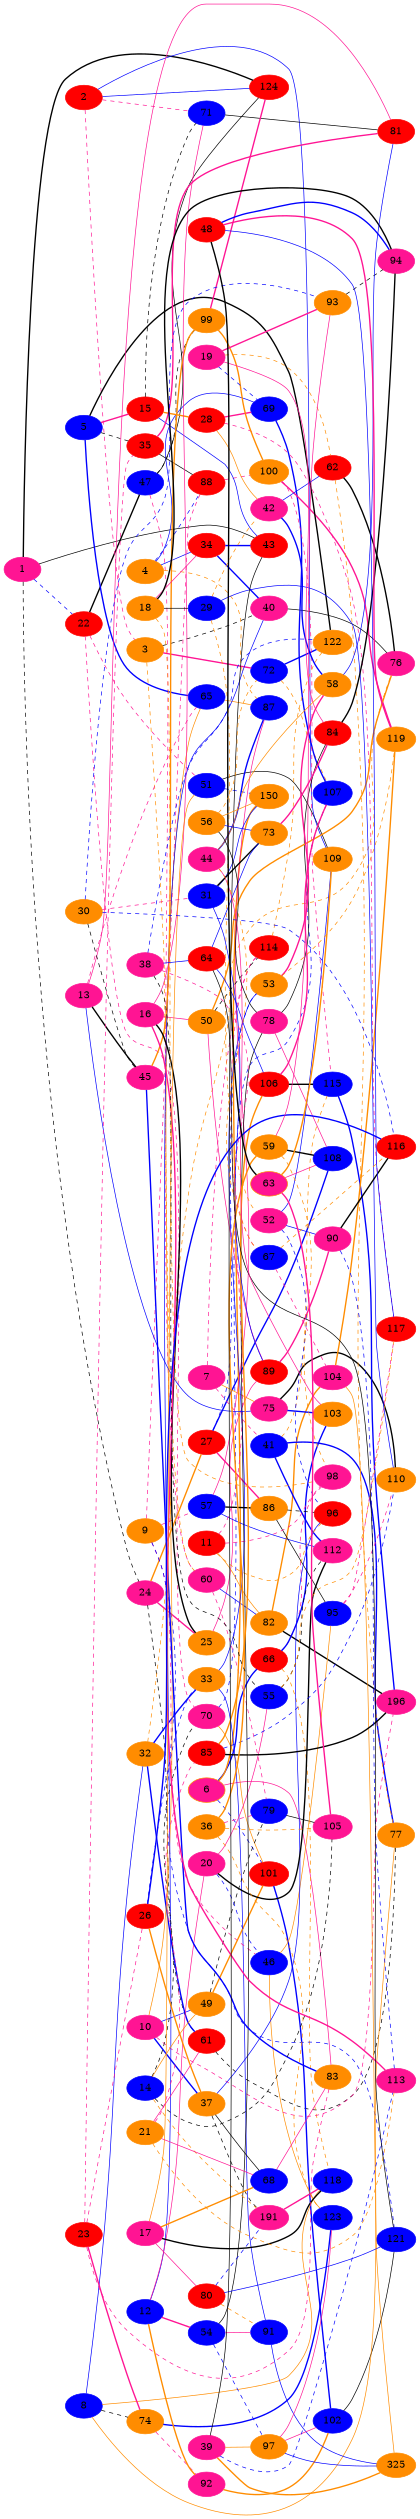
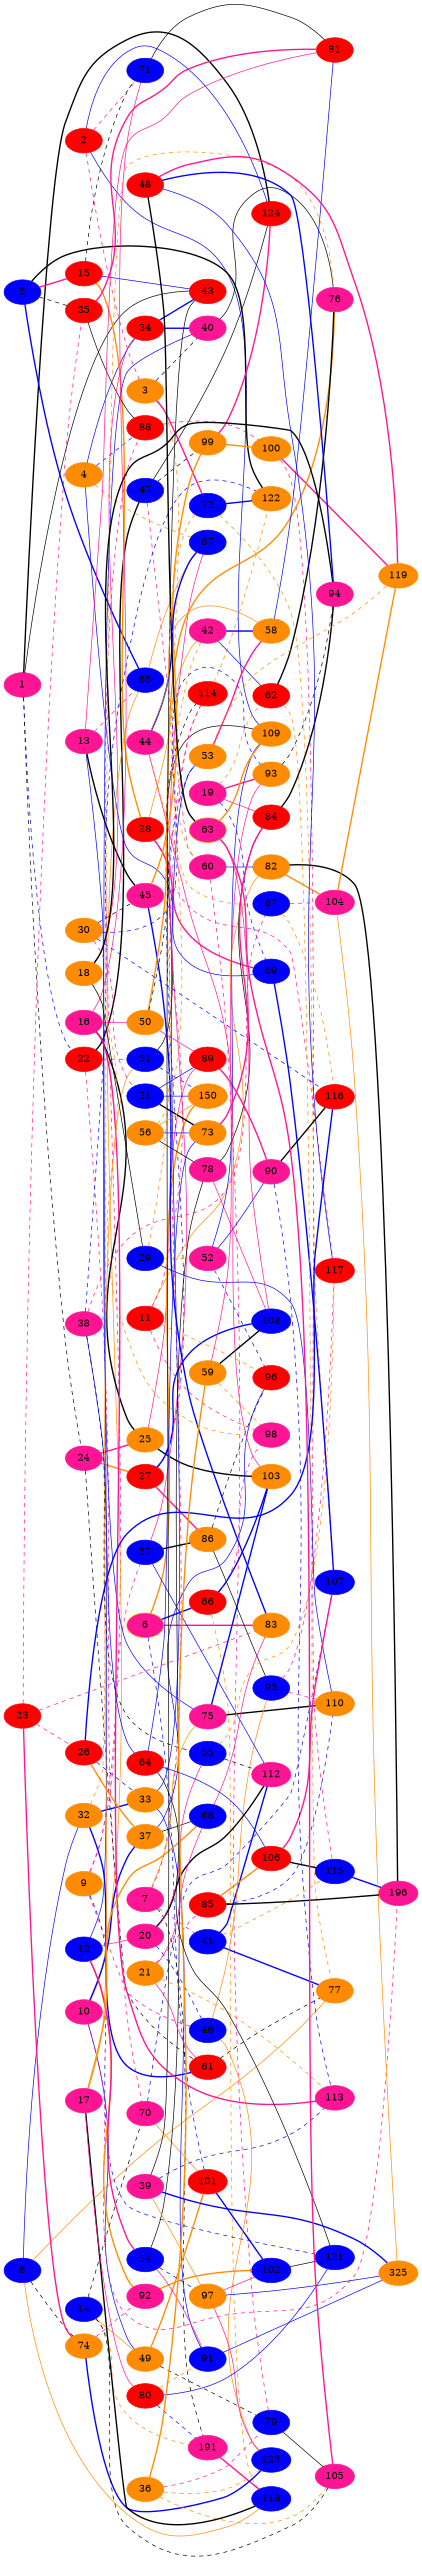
  graph {
    rankdir=LR
    node [color=darkorange style=filled]
    edge [color=blue style=dashed]
    1 [color=deeppink]
    22 [color=red]
    24 [color=deeppink]
    43 [color=red]
    124 [color=red]
    70 [color=deeppink]
    51 [color=blue]
    47 [color=blue]
    25
    61 [color=red]
    27 [color=red]
    2 [color=red]
    3
    71 [color=blue]
    109
    40 [color=deeppink]
    60 [color=deeppink]
    72 [color=blue]
    81 [color=red]
    76 [color=deeppink]
    82
    79 [color=blue]
    122
    107 [color=blue]
    34 [color=red]
    4
    69 [color=blue]
    87 [color=blue]
    88 [color=red]
    100
    5 [color=blue]
    15 [color=red]
    35 [color=red]
    65 [color=blue]
    28 [color=red]
    6 [fillcolor=deeppink]
    66 [color=red]
    83
    101 [color=red]
    n40 [label=150]
    118 [color=blue]
    98 [color=deeppink]
    103
    102 [color=blue]
    7 [color=deeppink]
    41 [color=blue]
    75 [color=deeppink]
    n48 [color=deeppink label=191]
    114 [color=red]
    77
    112 [color=deeppink]
    115 [color=blue]
    110
    8 [color=blue]
    32
    74
    33
    92 [color=deeppink]
    123 [color=blue]
    9
    46 [color=blue]
    57 [color=blue]
    121 [color=blue]
    95 [color=blue]
    86
    10 [color=deeppink]
    37
    49
    n69 [color=deeppink label=196]
    96 [color=red]
    68 [color=blue]
    11 [color=red]
    104 [color=deeppink]
    12 [color=blue]
    20 [color=deeppink]
    54 [color=blue]
    55 [color=blue]
    91 [color=blue]
    78 [color=deeppink]
    97
    13 [color=deeppink]
    45 [color=deeppink]
    99
    14 [color=blue]
    105 [color=deeppink]
    42 [color=deeppink]
    117 [color=red]
    16 [color=deeppink]
    50
    113 [color=deeppink]
    89 [color=red]
    17 [color=deeppink]
    80 [color=red]
    18
    29 [color=blue]
    94 [color=deeppink]
    52 [color=deeppink]
    19 [color=deeppink]
    62 [color=red]
    84 [color=red]
    93
    21
    85 [color=red]
    106 [color=red]
    23 [color=red]
    26 [color=red]
    116 [color=red]
    53
    108 [color=blue]
    90 [color=deeppink]
    58
    119
    30
    31 [color=blue]
    73
    n116 [label=325]
    36
    59
    38 [color=deeppink]
    64 [color=red]
    67 [color=blue]
    39 [color=deeppink]
    44 [color=deeppink]
    48 [color=red]
    63 [fillcolor=deeppink]
    56
    1 -- 22
    1 -- 24 [color=black]
    1 -- 43 [color=black style=solid]
    1 -- 124 [color=black style=bold]
    22 -- 70 [color=deeppink]
    22 -- 51 [color=deeppink]
    22 -- 47 [color=black style=bold]
    24 -- 25 [color=deeppink style=bold]
    24 -- 61 [color=black]
    24 -- 27 [color=darkorange style=bold]
    70 -- 107
    70 -- 101 [color=darkorange style=solid]
    51 -- 109 [color=black style=solid]
    51 -- n40
    47 -- 124 [color=black style=solid]
    47 -- 60 [color=deeppink]
    47 -- 99 [color=black]
+   25 -- 103 [color=black style=bold]
    25 -- 89 [color=deeppink style=solid]
    61 -- 77 [color=black]
    27 -- 86 [color=deeppink style=bold]
    27 -- 53
    27 -- 108 [style=bold]
    2 -- 124 [style=solid]
    2 -- 3 [color=deeppink]
    2 -- 71 [color=deeppink]
    2 -- 109 [style=solid]
    3 -- 40 [color=black]
    3 -- 60 [color=darkorange]
    3 -- 72 [color=deeppink style=bold]
    71 -- 81 [color=black style=solid]
    40 -- 76 [color=black style=solid]
    60 -- 82 [style=solid]
    60 -- 79 [color=deeppink]
    72 -- 122 [style=bold]
    72 -- 107 [color=darkorange]
    82 -- n69 [color=black style=bold]
    82 -- 104 [color=darkorange style=bold]
    79 -- 105 [color=black style=solid]
    34 -- 43 [style=bold]
    34 -- 40 [style=bold]
    4 -- 34 [style=solid]
    4 -- 69 [style=solid]
    4 -- 87 [color=darkorange]
    4 -- 88
    69 -- 107 [style=bold]
    88 -- 100 [color=deeppink]
    100 -- 115 [color=deeppink]
    100 -- 119 [color=deeppink style=bold]
    5 -- 122 [color=black style=bold]
    5 -- 15 [color=deeppink style=bold]
    5 -- 35 [color=black]
    5 -- 65 [style=bold]
    15 -- 43 [style=solid]
    15 -- 71 [color=black]
    15 -- 28 [color=darkorange style=bold]
    35 -- 81 [color=deeppink style=bold]
    35 -- 88 [color=black style=solid]
    65 -- 87 [color=darkorange style=solid]
    28 -- 69 [color=deeppink style=bold]
    28 -- 42 [color=darkorange style=solid]
    28 -- 117 [color=deeppink]
    6 -- 66 [style=bold]
-   6 -- 83 [color=deeppink style=solid]
+   6 -- 83 [color=deeppink style=bold]
    6 -- 101
    6 -- n40 [color=darkorange style=bold]
    66 -- 118 [color=darkorange]
    66 -- 98 [color=deeppink]
    66 -- 103 [style=bold]
    101 -- 102 [style=bold]
    102 -- 121 [color=black style=solid]
    7 -- 41 [color=deeppink]
    7 -- 75 [color=darkorange style=solid]
-   37 -- n48 [color=black]
+   7 -- n48 [color=black]
    7 -- 114 [color=deeppink]
    41 -- 77 [style=bold]
    41 -- 112 [style=bold]
    41 -- 115 [color=darkorange]
    75 -- 103 [style=bold]
    75 -- 110 [color=black style=bold]
    n48 -- 118 [color=deeppink style=bold]
    114 -- 122 [color=darkorange]
    115 -- n69 [style=bold]
    8 -- 118 [color=darkorange style=solid]
    8 -- 77 [color=darkorange style=solid]
    8 -- 32 [style=solid]
    8 -- 74 [color=black]
    32 -- 61 [style=bold]
    32 -- 76 [color=darkorange]
    32 -- 33 [style=bold]
    74 -- 92 [color=deeppink]
    74 -- 123 [style=bold]
    33 -- 91 [style=solid]
    33 -- 53 [style=solid]
    92 -- 102 [color=darkorange style=bold]
    9 -- 88 [color=deeppink]
    9 -- 46 [color=deeppink]
    9 -- 57 [color=deeppink]
    9 -- 121
    46 -- 123 [color=darkorange style=solid]
    46 -- 95 [color=darkorange style=solid]
    57 -- 87 [color=deeppink style=solid]
    57 -- 112 [style=solid]
    57 -- 86 [color=black style=bold]
    95 -- 110 [color=deeppink]
    95 -- 117 [color=deeppink]
    86 -- 95 [color=black style=solid]
    86 -- 96 [color=black]
    10 -- 65 [color=darkorange style=solid]
    10 -- 37 [style=bold]
    10 -- 49 [style=solid]
    10 -- n69 [color=deeppink]
    37 -- 96 [style=solid]
    37 -- 68 [color=black style=solid]
    49 -- 79 [color=black]
    49 -- 101 [color=darkorange style=bold]
    68 -- 83 [color=deeppink style=solid]
    11 -- 82 [color=darkorange style=solid]
    11 -- 98 [color=deeppink]
    11 -- 114 [color=deeppink]
    11 -- 96 [color=darkorange]
    104 -- 119 [color=darkorange style=bold]
    104 -- n116 [color=darkorange style=solid]
    12 -- 40 [style=solid]
    12 -- 92 [color=darkorange style=bold]
    12 -- 20 [color=deeppink style=solid]
    12 -- 54 [color=deeppink style=bold]
    20 -- 112 [color=black style=bold]
    20 -- 46
    20 -- 55 [color=deeppink style=solid]
    54 -- 91 [color=deeppink style=solid]
    54 -- 78 [color=black style=solid]
    54 -- 97
    55 -- 112 [color=black]
    55 -- 117 [color=darkorange]
    91 -- n116 [style=solid]
    78 -- 84 [color=black style=solid]
    78 -- 108 [color=deeppink style=solid]
    97 -- 102 [color=deeppink style=solid]
    97 -- 123 [color=deeppink style=solid]
    97 -- n116 [style=solid]
    13 -- 81 [color=deeppink style=solid]
    13 -- 65 [color=deeppink]
    13 -- 75 [style=solid]
    13 -- 45 [color=black style=bold]
    45 -- 83 [style=bold]
    45 -- 99 [color=darkorange style=bold]
    99 -- 124 [color=deeppink style=bold]
    99 -- 100 [color=darkorange style=bold]
    14 -- 70 [color=black]
    14 -- n48 [color=darkorange]
    14 -- 49 [color=darkorange style=solid]
    14 -- 105 [color=black]
    42 -- 62 [style=solid]
    42 -- 58 [style=bold]
    16 -- 25 [color=black style=bold]
    16 -- 71 [color=deeppink style=solid]
    16 -- 50 [color=deeppink style=solid]
    16 -- 113 [color=deeppink style=bold]
    50 -- 76 [color=darkorange style=bold]
    50 -- 114 [color=black]
    50 -- 89 [color=deeppink style=solid]
    89 -- 90 [color=deeppink style=bold]
    17 -- 51 [color=darkorange style=solid]
    17 -- 118 [color=black style=bold]
    17 -- 68 [color=darkorange style=bold]
    17 -- 80 [color=deeppink style=solid]
    80 -- n48
    80 -- 121 [style=solid]
    80 -- 91 [color=darkorange]
    18 -- 34 [color=deeppink style=solid]
    18 -- 98 [color=darkorange]
    18 -- 29 [color=black style=solid]
    18 -- 94 [color=black style=bold]
    29 -- 110 [style=solid]
    29 -- 42 [color=darkorange]
    29 -- 52 [color=darkorange]
    52 -- 109 [style=solid]
    52 -- 96
    52 -- 90 [style=solid]
    19 -- 69
    19 -- 62 [color=darkorange]
    19 -- 84 [color=deeppink style=solid]
    19 -- 93 [color=deeppink style=bold]
    62 -- 76 [color=black style=bold]
    62 -- 77 [color=darkorange]
    84 -- 94 [color=black style=bold]
    93 -- 94 [color=black]
    21 -- 61 [color=deeppink style=solid]
    21 -- 68 [color=deeppink style=solid]
    21 -- 113 [color=darkorange]
    21 -- 85 [color=deeppink]
    85 -- 110
    85 -- n69 [color=black style=bold]
    85 -- 106 [color=darkorange style=bold]
    106 -- 107 [color=deeppink style=bold]
    106 -- 115 [color=black style=bold]
    23 -- 35 [color=deeppink]
    23 -- 83 [color=deeppink]
    23 -- 74 [color=deeppink style=bold]
    23 -- 26 [color=deeppink]
    26 -- 33
    26 -- 37 [color=darkorange style=bold]
    26 -- 116 [style=bold]
    53 -- 58 [color=deeppink style=bold]
    53 -- 119 [color=darkorange]
    90 -- 113
    90 -- 116 [color=black style=bold]
    58 -- 81 [style=solid]
    30 -- 45 [color=black]
    30 -- 93
    30 -- 116
    30 -- 31 [color=deeppink]
    31 -- n40 [style=solid]
    31 -- 89 [style=solid]
    31 -- 73 [color=black style=bold]
    73 -- 84 [color=deeppink style=bold]
    36 -- 79 [color=deeppink]
    36 -- 123 [color=darkorange]
    36 -- 105 [color=darkorange]
    36 -- 59 [color=darkorange style=bold]
    59 -- 98 [color=darkorange]
    59 -- 93 [color=deeppink style=solid]
    59 -- 108 [color=black style=bold]
    38 -- 122
    38 -- 55 [color=black]
    38 -- 64 [style=solid]
    38 -- 67 [color=deeppink]
    64 -- 121 [color=black style=solid]
    64 -- 106 [style=solid]
    64 -- 73 [style=solid]
    67 -- 104 [color=deeppink]
    67 -- 116 [color=darkorange]
    39 -- 43 [color=black style=solid]
    39 -- 97 [color=darkorange style=solid]
    39 -- 113
-   39 -- n116 [color=darkorange style=bold]
+   39 -- n116 [style=bold]
    44 -- 87 [style=bold]
    44 -- 103 [color=deeppink style=solid]
    44 -- 58 [color=darkorange style=solid]
    44 -- 67 [color=darkorange]
    48 -- 117 [style=solid]
    48 -- 94 [style=bold]
    48 -- 119 [color=deeppink style=bold]
    48 -- 63 [color=black style=bold]
    63 -- 109 [color=darkorange style=bold]
    63 -- 105 [color=deeppink style=bold]
    63 -- 108 [color=deeppink style=solid]
    56 -- 72 [color=darkorange]
    56 -- n40 [color=darkorange style=solid]
    56 -- 78 [color=black style=solid]
    56 -- 73 [style=solid]
  }
